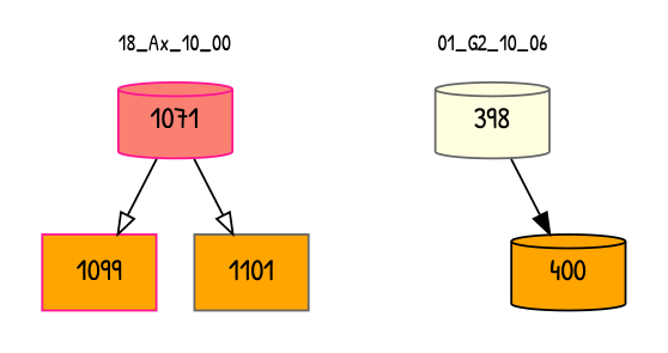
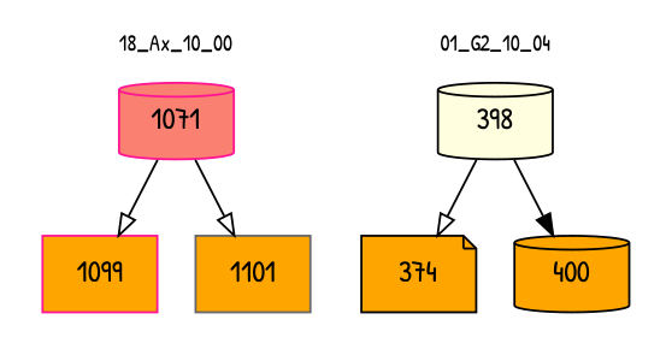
  digraph {
    fontname="Patrick Hand"
    node [color=deeppink fillcolor=orange fontname="Patrick Hand" shape=cylinder style=filled]
    edge [arrowhead=onormal color=black fontname="Patrick Hand"]
    n1 [fillcolor=salmon label=1071]
    n2 [label=1099 shape=box]
    n3 [color=gray40 label=1101 shape=box]
-   n4 [color=gray40 fillcolor=lightyellow label=398]
+   n4 [color=black fillcolor=lightyellow label=398]
+   n5 [color=black label=374 shape=note]
    n6 [color=black label=400]
    subgraph cluster_1 {
      color=white
      fontsize=10
      label="18_Ax_10_00"
      n1
      n2
      n3
    }
    subgraph cluster_2 {
      color=white
      fontsize=10
-     label="01_G2_10_06"
+     label="01_G2_10_04"
      n4
+     n5
      n6
    }
    n1 -> n2
    n1 -> n3
+   n4 -> n5
    n4 -> n6 [arrowhead=normal]
  }
